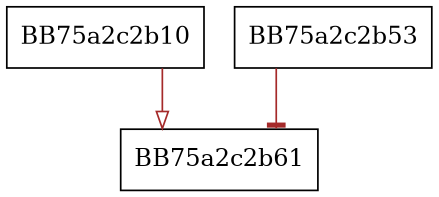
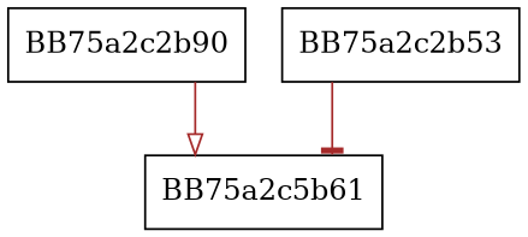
  digraph {
    splines=ortho
    node [shape=box]
    edge [color=brown]
-   BB75a2c2b10
-   BB75a2c2b61
+   BB75a2c2b10 [label=BB75a2c2b90]
+   BB75a2c2b61 [label=BB75a2c5b61]
    BB75a2c2b53
    BB75a2c2b10 -> BB75a2c2b61 [arrowhead=onormal]
    BB75a2c2b53 -> BB75a2c2b61 [arrowhead=tee]
  }
